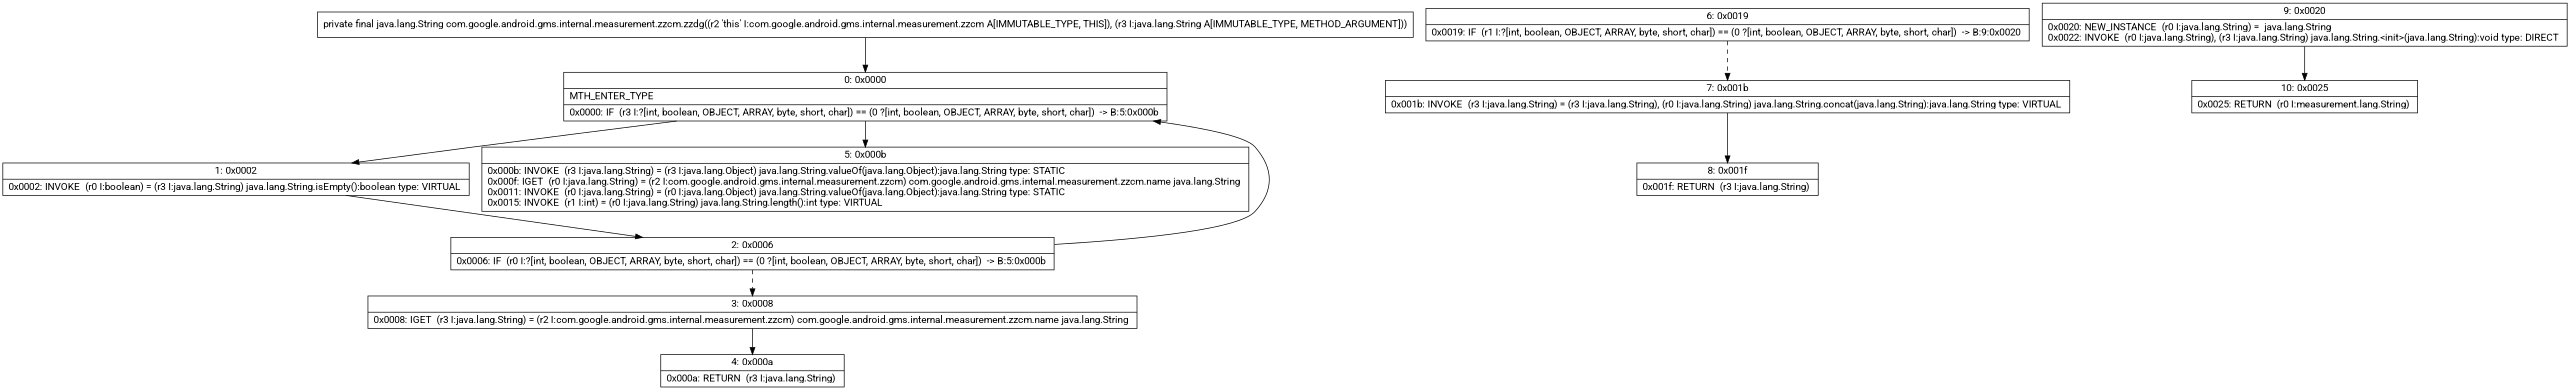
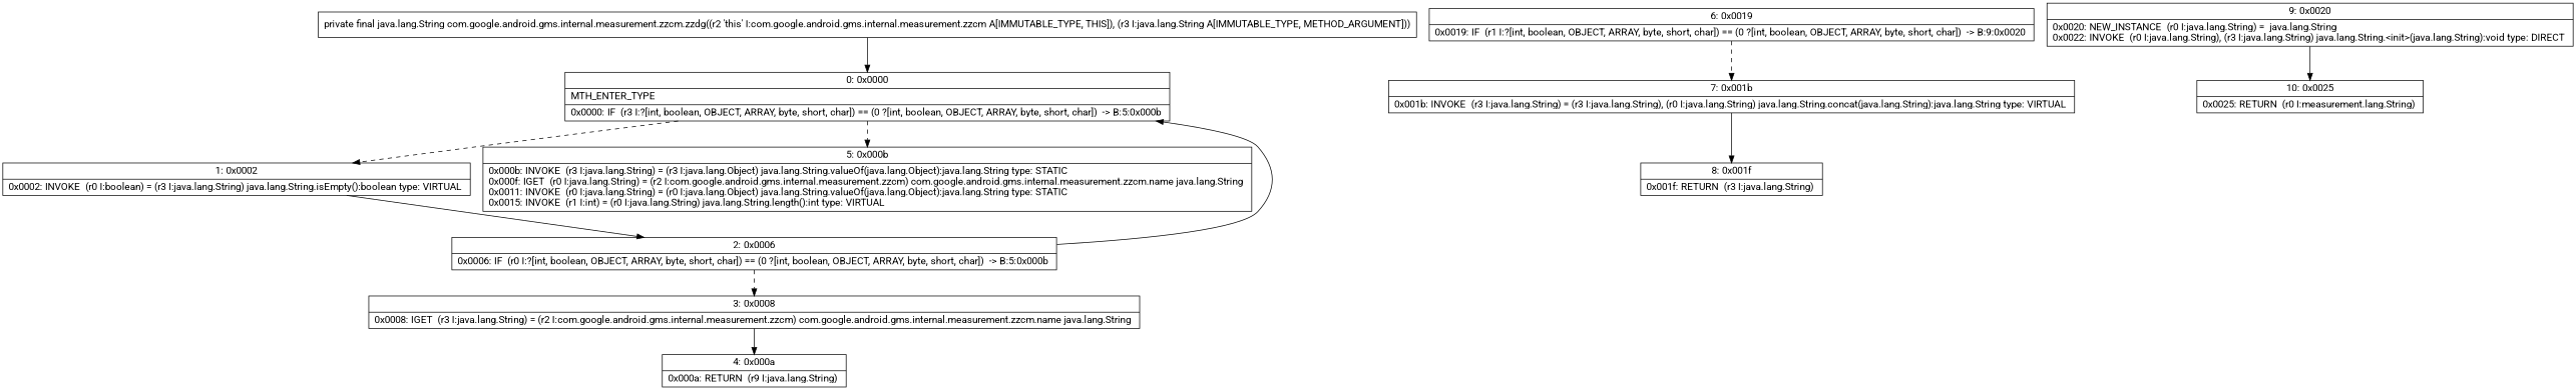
  digraph {
    fontname=Roboto
    node [fontname=Roboto shape=record]
    edge [fontname=Roboto]
    n1 [label="{0\:\ 0x0000|MTH_ENTER_TYPE\l|0x0000: IF  (r3 I:?[int, boolean, OBJECT, ARRAY, byte, short, char]) == (0 ?[int, boolean, OBJECT, ARRAY, byte, short, char])  \-\> B:5:0x000b \l}"]
    n2 [label="{1\:\ 0x0002|0x0002: INVOKE  (r0 I:boolean) = (r3 I:java.lang.String) java.lang.String.isEmpty():boolean type: VIRTUAL \l}"]
    n3 [label="{5\:\ 0x000b|0x000b: INVOKE  (r3 I:java.lang.String) = (r3 I:java.lang.Object) java.lang.String.valueOf(java.lang.Object):java.lang.String type: STATIC \l0x000f: IGET  (r0 I:java.lang.String) = (r2 I:com.google.android.gms.internal.measurement.zzcm) com.google.android.gms.internal.measurement.zzcm.name java.lang.String \l0x0011: INVOKE  (r0 I:java.lang.String) = (r0 I:java.lang.Object) java.lang.String.valueOf(java.lang.Object):java.lang.String type: STATIC \l0x0015: INVOKE  (r1 I:int) = (r0 I:java.lang.String) java.lang.String.length():int type: VIRTUAL \l}"]
    n4 [label="{2\:\ 0x0006|0x0006: IF  (r0 I:?[int, boolean, OBJECT, ARRAY, byte, short, char]) == (0 ?[int, boolean, OBJECT, ARRAY, byte, short, char])  \-\> B:5:0x000b \l}"]
    n5 [label="{3\:\ 0x0008|0x0008: IGET  (r3 I:java.lang.String) = (r2 I:com.google.android.gms.internal.measurement.zzcm) com.google.android.gms.internal.measurement.zzcm.name java.lang.String \l}"]
-   n6 [label="{4\:\ 0x000a|0x000a: RETURN  (r3 I:java.lang.String) \l}"]
+   n6 [label="{4\:\ 0x000a|0x000a: RETURN  (r9 I:java.lang.String) \l}"]
    n7 [label="{6\:\ 0x0019|0x0019: IF  (r1 I:?[int, boolean, OBJECT, ARRAY, byte, short, char]) == (0 ?[int, boolean, OBJECT, ARRAY, byte, short, char])  \-\> B:9:0x0020 \l}"]
    n8 [label="{7\:\ 0x001b|0x001b: INVOKE  (r3 I:java.lang.String) = (r3 I:java.lang.String), (r0 I:java.lang.String) java.lang.String.concat(java.lang.String):java.lang.String type: VIRTUAL \l}"]
    n9 [label="{8\:\ 0x001f|0x001f: RETURN  (r3 I:java.lang.String) \l}"]
    n10 [label="{9\:\ 0x0020|0x0020: NEW_INSTANCE  (r0 I:java.lang.String) =  java.lang.String \l0x0022: INVOKE  (r0 I:java.lang.String), (r3 I:java.lang.String) java.lang.String.\<init\>(java.lang.String):void type: DIRECT \l}"]
    n11 [label="{10\:\ 0x0025|0x0025: RETURN  (r0 I:measurement.lang.String) \l}"]
    n12 [label="{private final java.lang.String com.google.android.gms.internal.measurement.zzcm.zzdg((r2 'this' I:com.google.android.gms.internal.measurement.zzcm A[IMMUTABLE_TYPE, THIS]), (r3 I:java.lang.String A[IMMUTABLE_TYPE, METHOD_ARGUMENT])) }"]
-   n1 -> n2 [style=solid]
-   n1 -> n3
+   n1 -> n2 [style=dashed]
+   n1 -> n3 [style=dashed]
    n2 -> n4
    n4 -> n1
    n4 -> n5 [style=dashed]
    n5 -> n6
    n7 -> n8 [style=dashed]
    n8 -> n9
    n10 -> n11
    n12 -> n1
  }
